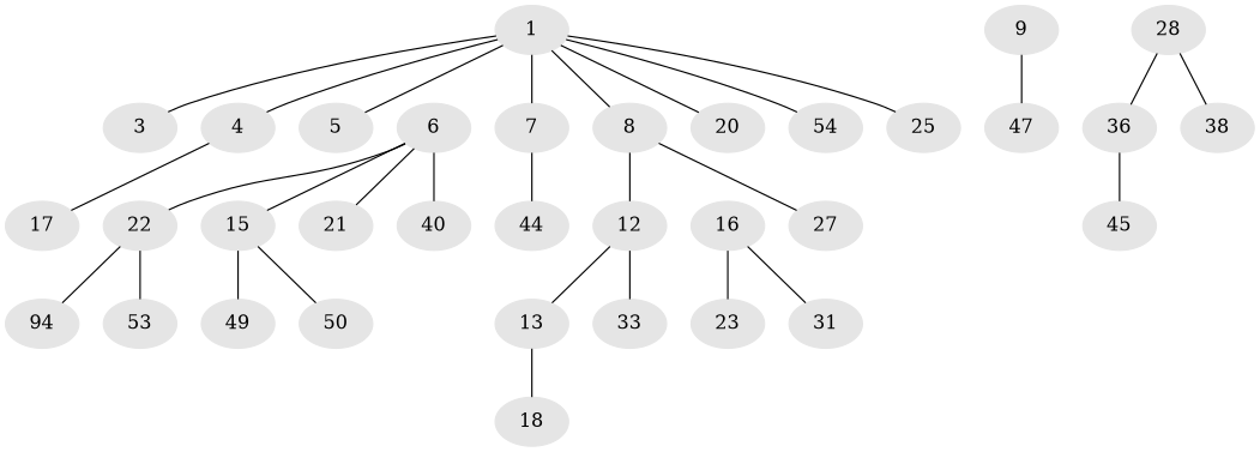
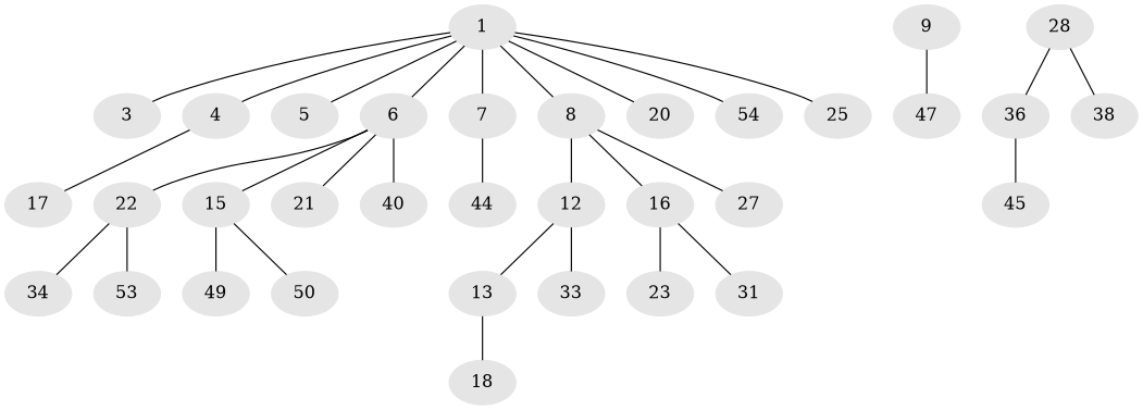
  graph {
    node [color=gray90 style=filled]
    1 [super="+2"]
    3
    4 [super="+14"]
    5 [super="+29"]
    6 [super="+10"]
    7 [super="+11"]
    8
    20
    n9 [label=54 super="+52"]
    25
    n11 [label=17]
    22 [super="+32"]
    15 [super="+46"]
    21 [super="+26"]
    40
    44
    12 [super="+30"]
    16 [super="+17"]
    27
-   34 [label=94]
+   34
    53
    49
    50
    9 [super="+42"]
    47
    13
    33 [super="+39"]
    23
    31 [super="+35"]
    18 [super="+37"]
    36 [super="+43"]
    28
    38 [super="+41"]
    45
    1 -- 3
    1 -- 4
    1 -- 5
+   1 -- 6
    1 -- 7
    1 -- 8
    1 -- 20
    1 -- n9
    1 -- 25
    4 -- n11
    6 -- 22
    6 -- 15
    6 -- 21
    6 -- 40
    7 -- 44
    8 -- 12
+   8 -- 16
    8 -- 27
    22 -- 34
    22 -- 53
    15 -- 49
    15 -- 50
    12 -- 13
    12 -- 33
    16 -- 23
    16 -- 31
    9 -- 47
    13 -- 18
    36 -- 45
    28 -- 36
    28 -- 38
  }
